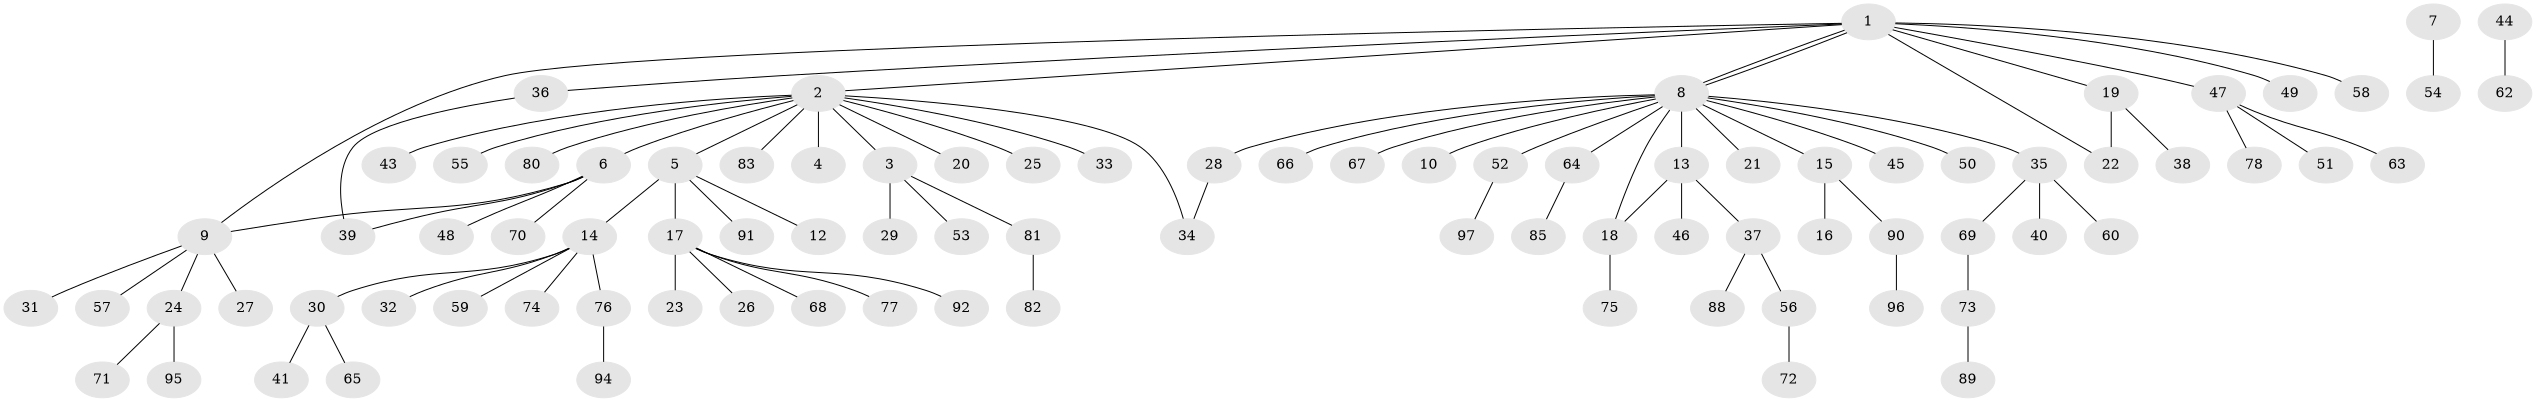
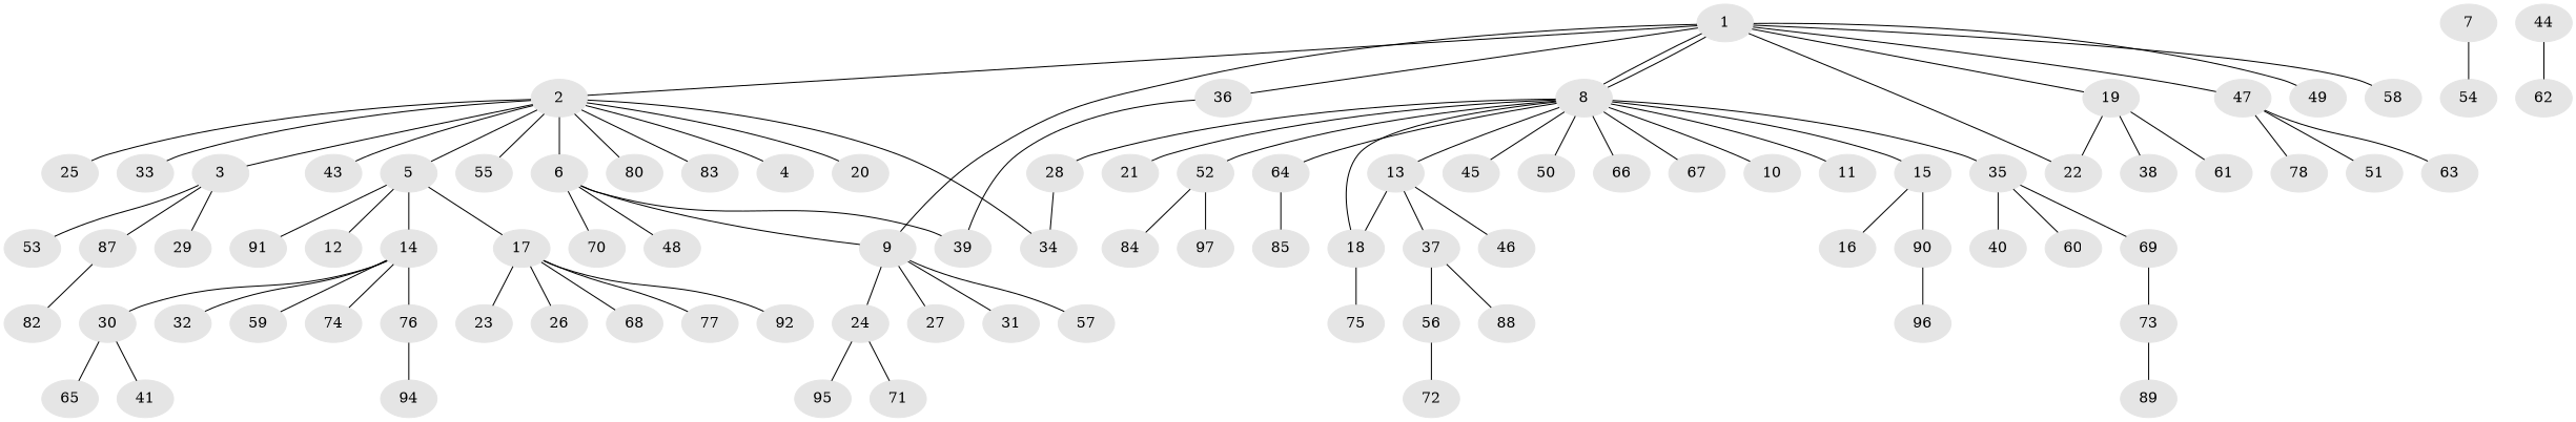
  graph {
    node [color=gray90 style=filled]
    1
    2
    8
    9
    19
    22
    36
    47
    49
    58
    3
    4
    5
    6
    20
    25
    33
    34
    43
    55
    80
    83
    10
+   11
    13
    15
    18
    21
    28
    35
    45
    50
    52
    64
    66
    67
    24
    27
    31
    57
    38
+   61
    39
    51
    63
    78
    29
    53
-   81
+   81 [label=87]
    12
    14
    17
    91
    48
    70
    82
    30
    32
    59
    74
    76
    23
    26
    68
    77
    92
    7
    54
    44
    62
    37
    46
    16
    90
    75
    69
    40
    60
+   84
    n80 [label=97]
    85
    71
    95
    56
    88
    41
    65
    94
    96
    73
    72
    89
    1 -- 2
    1 -- 8
    1 -- 8
    1 -- 9
    1 -- 19
    1 -- 22
    1 -- 36
    1 -- 47
    1 -- 49
    1 -- 58
    2 -- 3
    2 -- 4
    2 -- 5
    2 -- 6
    2 -- 20
    2 -- 25
    2 -- 33
    2 -- 34
    2 -- 43
    2 -- 55
    2 -- 80
    2 -- 83
    8 -- 10
+   8 -- 11
    8 -- 13
    8 -- 15
    8 -- 18
    8 -- 21
    8 -- 28
    8 -- 35
    8 -- 45
    8 -- 50
    8 -- 52
    8 -- 64
    8 -- 66
    8 -- 67
    9 -- 24
    9 -- 27
    9 -- 31
    9 -- 57
    19 -- 22
    19 -- 38
+   19 -- 61
    36 -- 39
    47 -- 51
    47 -- 63
    47 -- 78
    3 -- 29
    3 -- 53
    3 -- 81
    5 -- 12
    5 -- 14
    5 -- 17
    5 -- 91
    6 -- 9
    6 -- 39
    6 -- 48
    6 -- 70
    13 -- 18
    13 -- 37
    13 -- 46
    15 -- 16
    15 -- 90
    18 -- 75
    28 -- 34
    35 -- 69
    35 -- 40
    35 -- 60
+   52 -- 84
    52 -- n80
    64 -- 85
    24 -- 71
    24 -- 95
    81 -- 82
    14 -- 30
    14 -- 32
    14 -- 59
    14 -- 74
    14 -- 76
    17 -- 23
    17 -- 26
    17 -- 68
    17 -- 77
    17 -- 92
    30 -- 41
    30 -- 65
    76 -- 94
    7 -- 54
    44 -- 62
    37 -- 56
    37 -- 88
    90 -- 96
    69 -- 73
    56 -- 72
    73 -- 89
  }
